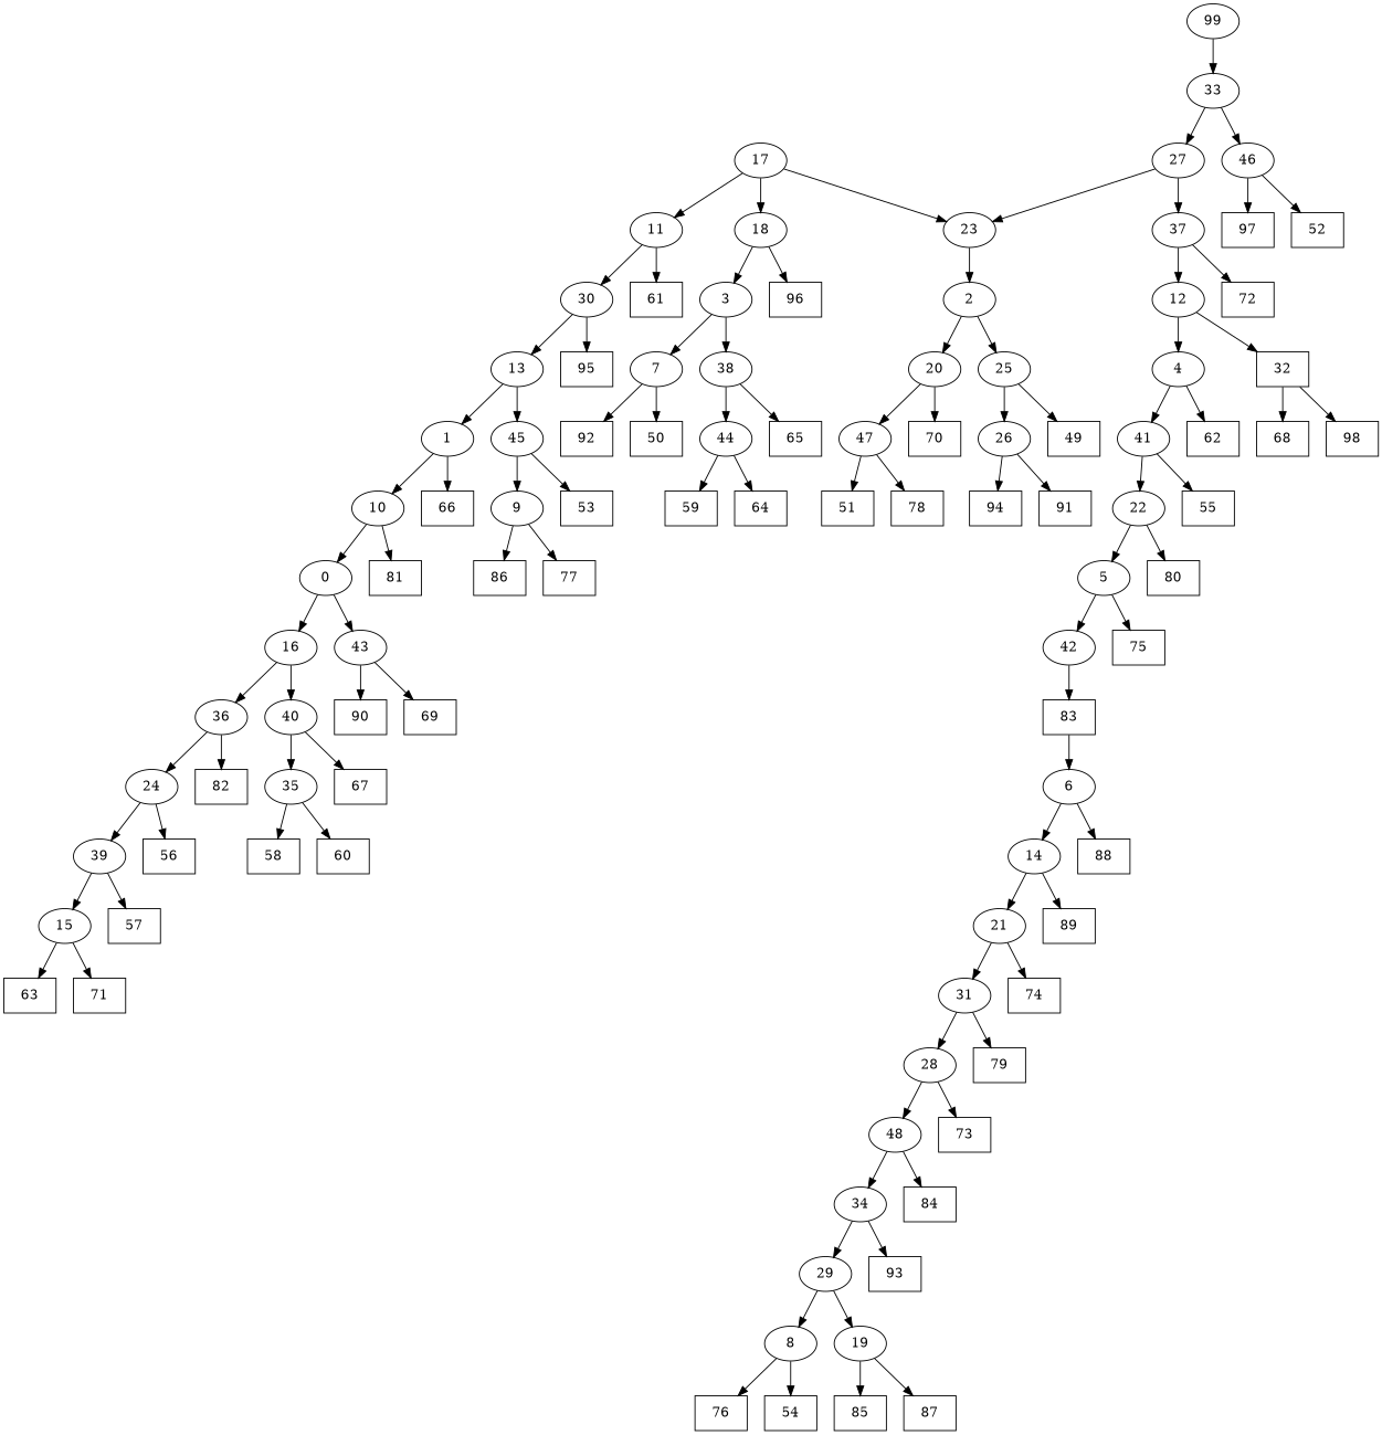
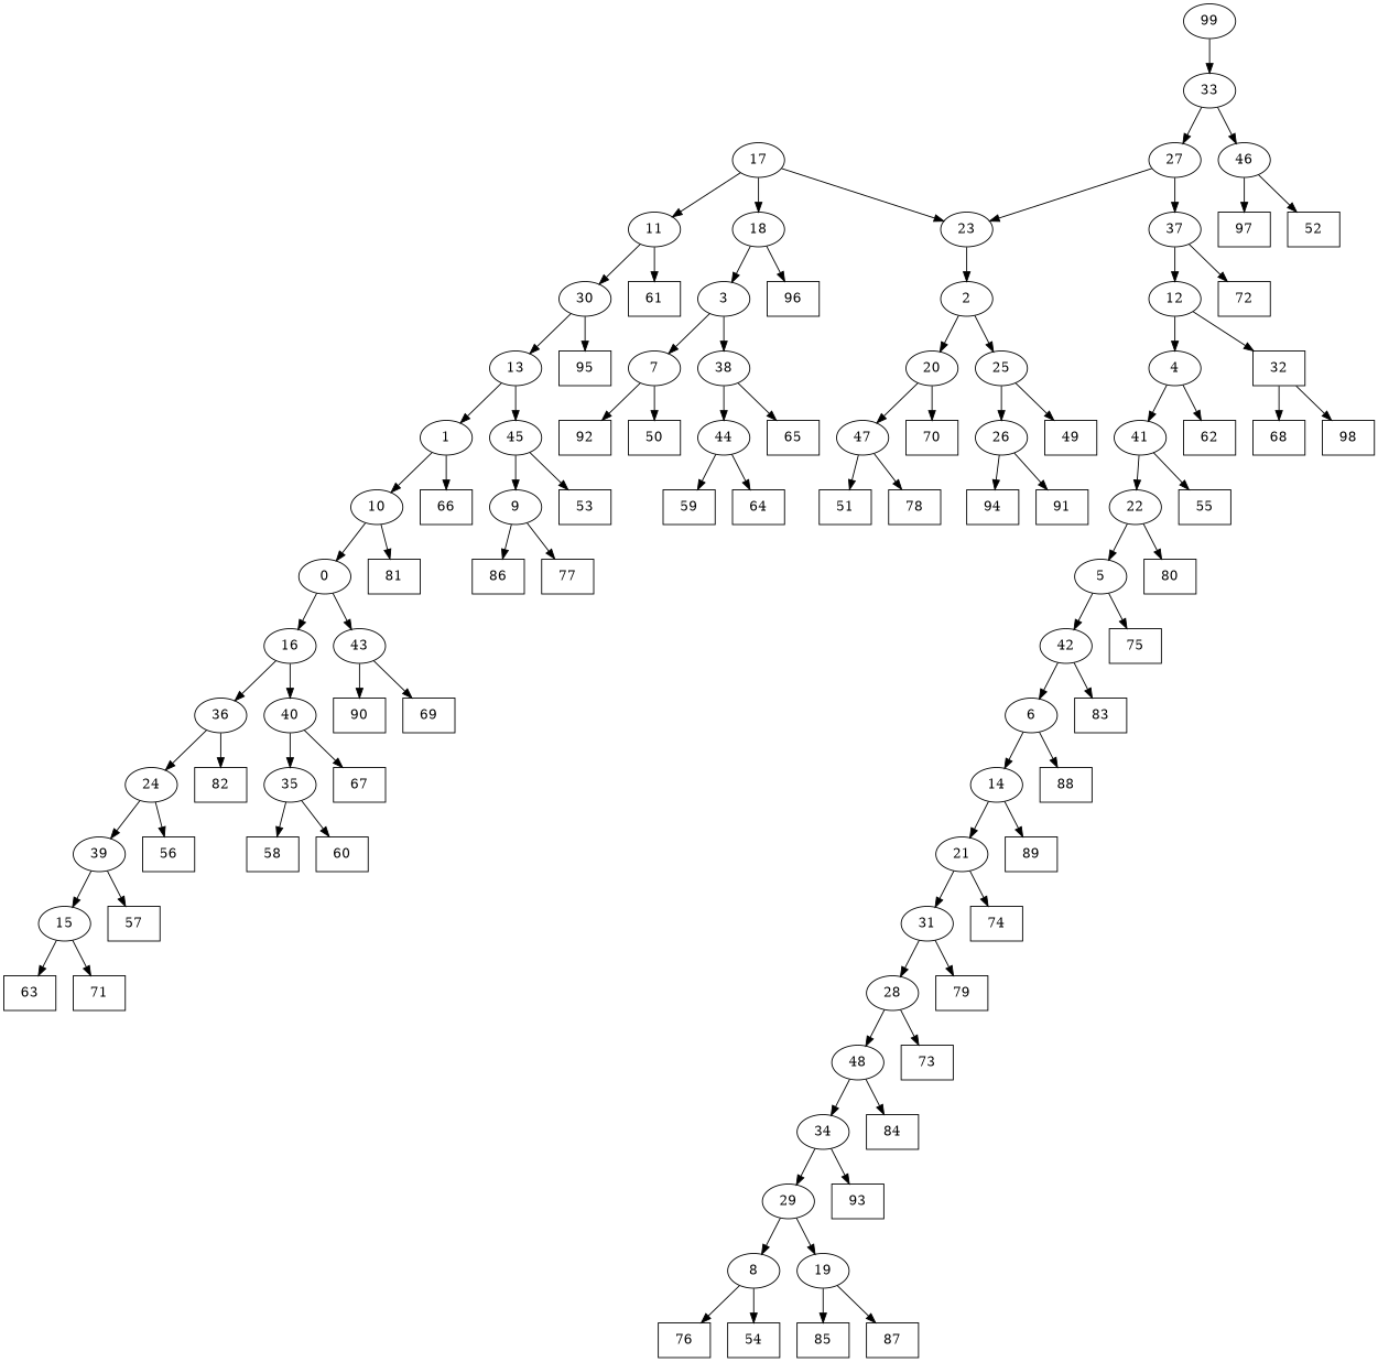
  digraph {
    node [shape=box]
    n1 [label=0 shape=""]
    n2 [label=16 shape=""]
    n3 [label=43 shape=""]
    n4 [label=36 shape=""]
    n5 [label=40 shape=""]
    n6 [label=90]
    n7 [label=69]
    n8 [label=1 shape=""]
    n9 [label=10 shape=""]
    n10 [label=66]
    n11 [label=81]
    n12 [label=2 shape=""]
    n13 [label=20 shape=""]
    n14 [label=25 shape=""]
    n15 [label=47 shape=""]
    n16 [label=70]
    n17 [label=26 shape=""]
    n18 [label=49]
    n19 [label=3 shape=""]
    n20 [label=7 shape=""]
    n21 [label=38 shape=""]
    n22 [label=92]
    n23 [label=50]
    n24 [label=44 shape=""]
    n25 [label=65]
    n26 [label=4 shape=""]
    n27 [label=41 shape=""]
    n28 [label=62]
    n29 [label=22 shape=""]
    n30 [label=55]
    n31 [label=5 shape=""]
    n32 [label=42 shape=""]
    n33 [label=75]
    n34 [label=6 shape=""]
    n35 [label=83]
    n36 [label=14 shape=""]
    n37 [label=88]
    n38 [label=21 shape=""]
    n39 [label=89]
    n40 [label=8 shape=""]
    n41 [label=76]
    n42 [label=54]
    n43 [label=9 shape=""]
    n44 [label=86]
    n45 [label=77]
    n46 [label=11 shape=""]
    n47 [label=30 shape=""]
    n48 [label=61]
    n49 [label=13 shape=""]
    n50 [label=95]
    n51 [label=12 shape=""]
    n52 [label=32]
    n53 [label=68]
    n54 [label=98]
    n55 [label=45 shape=""]
    n56 [label=53]
    n57 [label=31 shape=""]
    n58 [label=74]
    n59 [label=15 shape=""]
    n60 [label=63]
    n61 [label=71]
    n62 [label=24 shape=""]
    n63 [label=82]
    n64 [label=35 shape=""]
    n65 [label=67]
    n66 [label=17 shape=""]
    n67 [label=18 shape=""]
    n68 [label=23 shape=""]
    n69 [label=96]
    n70 [label=19 shape=""]
    n71 [label=85]
    n72 [label=87]
    n73 [label=51]
    n74 [label=78]
    n75 [label=28 shape=""]
    n76 [label=79]
    n77 [label=80]
    n78 [label=39 shape=""]
    n79 [label=56]
    n80 [label=57]
    n81 [label=94]
    n82 [label=91]
    n83 [label=27 shape=""]
    n84 [label=37 shape=""]
    n85 [label=72]
    n86 [label=48 shape=""]
    n87 [label=73]
    n88 [label=34 shape=""]
    n89 [label=84]
    n90 [label=29 shape=""]
    n91 [label=33 shape=""]
    n92 [label=46 shape=""]
    n93 [label=97]
    n94 [label=52]
    n95 [label=93]
    n96 [label=58]
    n97 [label=60]
    n98 [label=59]
    n99 [label=64]
    n100 [label=99 shape=""]
    n1 -> n2
    n1 -> n3
    n2 -> n4
    n2 -> n5
    n3 -> n6
    n3 -> n7
    n4 -> n62
    n4 -> n63
    n5 -> n64
    n5 -> n65
    n8 -> n9
    n8 -> n10
    n9 -> n1
    n9 -> n11
    n12 -> n13
    n12 -> n14
    n13 -> n15
    n13 -> n16
    n14 -> n17
    n14 -> n18
    n15 -> n73
    n15 -> n74
    n17 -> n81
    n17 -> n82
    n19 -> n20
    n19 -> n21
    n20 -> n22
    n20 -> n23
    n21 -> n24
    n21 -> n25
    n24 -> n98
    n24 -> n99
    n26 -> n27
    n26 -> n28
    n27 -> n29
    n27 -> n30
    n29 -> n31
    n29 -> n77
    n31 -> n32
    n31 -> n33
-   n35 -> n34
+   n32 -> n34
    n32 -> n35
    n34 -> n36
    n34 -> n37
    n36 -> n38
    n36 -> n39
    n38 -> n57
    n38 -> n58
    n40 -> n41
    n40 -> n42
    n43 -> n44
    n43 -> n45
    n46 -> n47
    n46 -> n48
    n47 -> n49
    n47 -> n50
    n49 -> n8
    n49 -> n55
    n51 -> n26
    n51 -> n52
    n52 -> n53
    n52 -> n54
    n55 -> n43
    n55 -> n56
    n57 -> n75
    n57 -> n76
    n59 -> n60
    n59 -> n61
    n62 -> n78
    n62 -> n79
    n64 -> n96
    n64 -> n97
    n66 -> n46
    n66 -> n67
    n66 -> n68
    n67 -> n19
    n67 -> n69
    n68 -> n12
    n70 -> n71
    n70 -> n72
    n75 -> n86
    n75 -> n87
    n78 -> n59
    n78 -> n80
    n83 -> n68
    n83 -> n84
    n84 -> n51
    n84 -> n85
    n86 -> n88
    n86 -> n89
    n88 -> n90
    n88 -> n95
    n90 -> n40
    n90 -> n70
    n91 -> n83
    n91 -> n92
    n92 -> n93
    n92 -> n94
    n100 -> n91
  }
